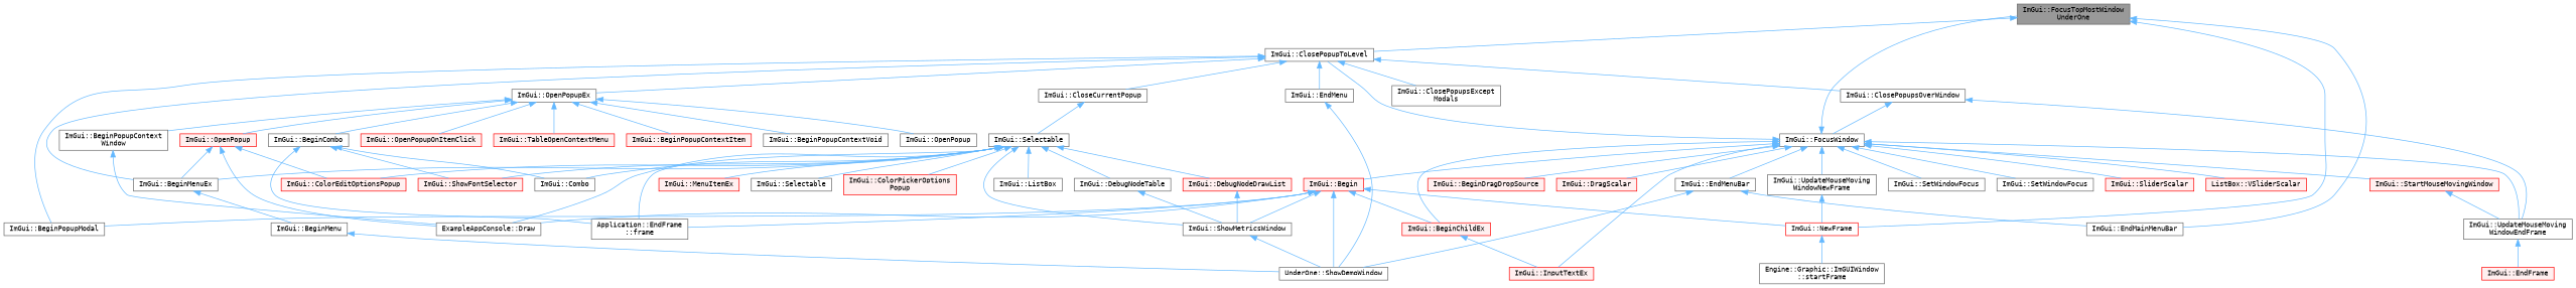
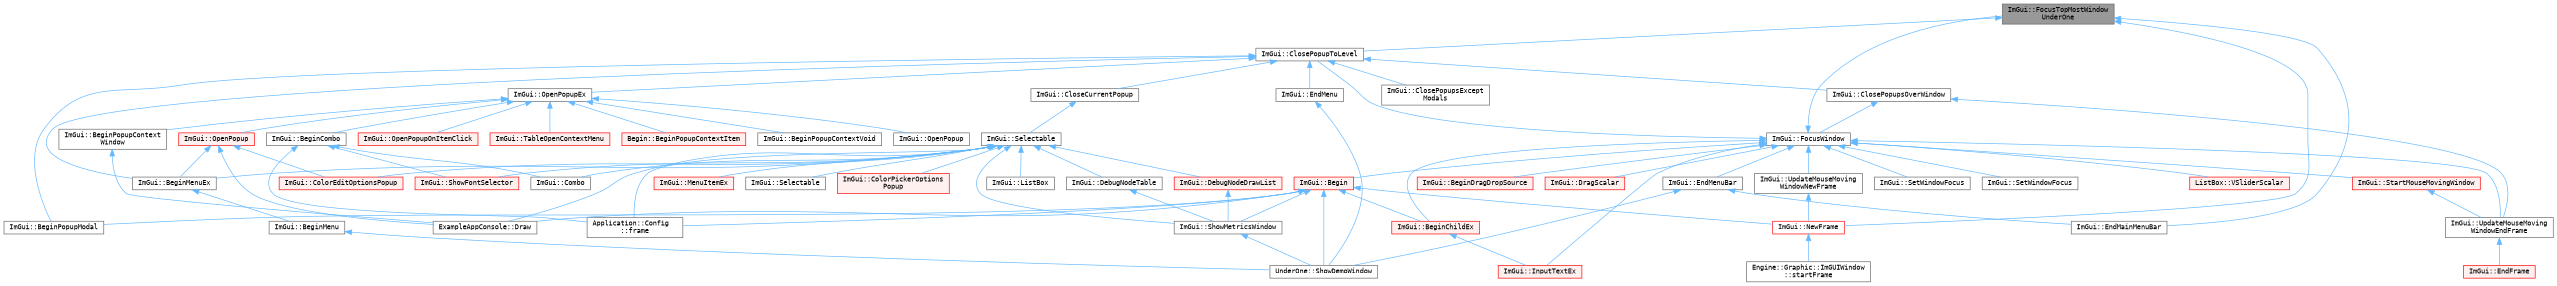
  digraph {
    fontname="DejaVu Sans Mono"
    rankdir=TB
    node [color=grey40 fillcolor=white fontname="DejaVu Sans Mono" fontsize=10 shape=box style=filled]
    edge [color=steelblue1 dir=back fontname="DejaVu Sans Mono" fontsize=10 labelfontname=Helvetica labelfontsize=10 style=solid]
    n1 [color=gray40 fillcolor=grey60 fontcolor=black height=0.2 label="ImGui::FocusTopMostWindow\lUnderOne" width=0.4]
    n2 [height=0.2 label="ImGui::ClosePopupToLevel" width=0.4]
    n3 [color=red height=0.2 label="ImGui::NewFrame" width=0.4]
    n4 [height=0.2 label="ImGui::EndMainMenuBar" width=0.4]
    n5 [height=0.2 label="ImGui::BeginMenuEx" width=0.4]
    n6 [height=0.2 label="ImGui::BeginPopupModal" width=0.4]
    n7 [height=0.2 label="ImGui::CloseCurrentPopup" width=0.4]
    n8 [height=0.2 label="ImGui::ClosePopupsExcept\lModals" width=0.4]
    n9 [height=0.2 label="ImGui::ClosePopupsOverWindow" width=0.4]
    n10 [height=0.2 label="ImGui::EndMenu" width=0.4]
    n11 [height=0.2 label="ImGui::OpenPopupEx" width=0.4]
    n12 [height=0.2 label="Engine::Graphic::ImGUIWindow\l::startFrame" width=0.4]
    n13 [height=0.2 label="ImGui::BeginMenu" width=0.4]
    n14 [height=0.2 label="ImGui::Selectable" width=0.4]
    n15 [height=0.2 label="ImGui::FocusWindow" width=0.4]
    n16 [height=0.2 label="ImGui::UpdateMouseMoving\lWindowEndFrame" width=0.4]
    n17 [height=0.2 label="UnderOne::ShowDemoWindow" width=0.4]
    n18 [height=0.2 label="ImGui::BeginCombo" width=0.4]
-   n19 [color=red fillcolor="#FFF0F0" height=0.2 label="ImGui::BeginPopupContextItem" width=0.4]
+   n19 [color=red fillcolor="#FFF0F0" height=0.2 label="Begin::BeginPopupContextItem" width=0.4]
    n20 [height=0.2 label="ImGui::BeginPopupContextVoid" width=0.4]
    n21 [height=0.2 label="ImGui::BeginPopupContext\lWindow" width=0.4]
    n22 [color=red fillcolor="#FFF0F0" height=0.2 label="ImGui::OpenPopup" width=0.4]
    n23 [height=0.2 label="ImGui::OpenPopup" width=0.4]
    n24 [color=red fillcolor="#FFF0F0" height=0.2 label="ImGui::OpenPopupOnItemClick" width=0.4]
    n25 [color=red fillcolor="#FFF0F0" height=0.2 label="ImGui::TableOpenContextMenu" width=0.4]
    n26 [color=red fillcolor="#FFF0F0" height=0.2 label="ImGui::ColorEditOptionsPopup" width=0.4]
    n27 [color=red fillcolor="#FFF0F0" height=0.2 label="ImGui::ColorPickerOptions\lPopup" width=0.4]
    n28 [height=0.2 label="ImGui::Combo" width=0.4]
    n29 [color=red fillcolor="#FFF0F0" height=0.2 label="ImGui::DebugNodeDrawList" width=0.4]
    n30 [height=0.2 label="ImGui::ShowMetricsWindow" width=0.4]
    n31 [height=0.2 label="ImGui::DebugNodeTable" width=0.4]
    n32 [height=0.2 label="ExampleAppConsole::Draw" width=0.4]
-   n33 [height=0.2 label="Application::EndFrame\l::frame" width=0.4]
+   n33 [height=0.2 label="Application::Config\l::frame" width=0.4]
    n34 [height=0.2 label="ImGui::ListBox" width=0.4]
    n35 [color=red fillcolor="#FFF0F0" height=0.2 label="ImGui::MenuItemEx" width=0.4]
    n36 [height=0.2 label="ImGui::Selectable" width=0.4]
    n37 [color=red fillcolor="#FFF0F0" height=0.2 label="ImGui::ShowFontSelector" width=0.4]
    n38 [color=red fillcolor="#FFF0F0" height=0.2 label="ImGui::Begin" width=0.4]
    n39 [color=red fillcolor="#FFF0F0" height=0.2 label="ImGui::BeginChildEx" width=0.4]
    n40 [color=red fillcolor="#FFF0F0" height=0.2 label="ImGui::InputTextEx" width=0.4]
    n41 [color=red fillcolor="#FFF0F0" height=0.2 label="ImGui::BeginDragDropSource" width=0.4]
    n42 [color=red fillcolor="#FFF0F0" height=0.2 label="ImGui::DragScalar" width=0.4]
    n43 [height=0.2 label="ImGui::EndMenuBar" width=0.4]
    n44 [height=0.2 label="ImGui::SetWindowFocus" width=0.4]
    n45 [height=0.2 label="ImGui::SetWindowFocus" width=0.4]
-   n46 [color=red fillcolor="#FFF0F0" height=0.2 label="ImGui::SliderScalar" width=0.4]
    n47 [color=red fillcolor="#FFF0F0" height=0.2 label="ImGui::StartMouseMovingWindow" width=0.4]
    n48 [height=0.2 label="ImGui::UpdateMouseMoving\lWindowNewFrame" width=0.4]
    n49 [color=red fillcolor="#FFF0F0" height=0.2 label="ListBox::VSliderScalar" width=0.4]
    n50 [color=red fillcolor="#FFF0F0" height=0.2 label="ImGui::EndFrame" width=0.4]
    n1 -> n2
    n1 -> n3
    n1 -> n4
    n2 -> n5
    n2 -> n6
    n2 -> n7
    n2 -> n8
    n2 -> n9
    n2 -> n10
    n2 -> n11
    n3 -> n12
    n5 -> n13
    n7 -> n14
    n9 -> n15
    n9 -> n16
    n10 -> n17
    n11 -> n18
    n11 -> n19
    n11 -> n20
    n11 -> n21
    n11 -> n22
    n11 -> n23
    n11 -> n24
    n11 -> n25
    n13 -> n17
    n14 -> n5
    n14 -> n26
    n14 -> n27
    n14 -> n28
    n14 -> n29
    n14 -> n30
    n14 -> n31
    n14 -> n32
    n14 -> n33
    n14 -> n34
    n14 -> n35
    n14 -> n36
    n14 -> n37
    n15 -> n1
    n15 -> n2
    n15 -> n16
    n15 -> n38
    n15 -> n39
    n15 -> n40
    n15 -> n41
    n15 -> n42
    n15 -> n43
    n15 -> n44
    n15 -> n45
-   n15 -> n46
    n15 -> n47
    n15 -> n48
    n15 -> n49
    n16 -> n50
    n18 -> n28
    n18 -> n33
    n18 -> n37
    n21 -> n32
    n22 -> n5
    n22 -> n26
    n22 -> n32
    n29 -> n30
    n30 -> n17
    n31 -> n30
    n38 -> n3
    n38 -> n6
    n38 -> n17
    n38 -> n30
    n38 -> n32
    n38 -> n33
    n38 -> n39
    n39 -> n40
    n43 -> n4
    n43 -> n17
    n47 -> n16
    n48 -> n3
  }
